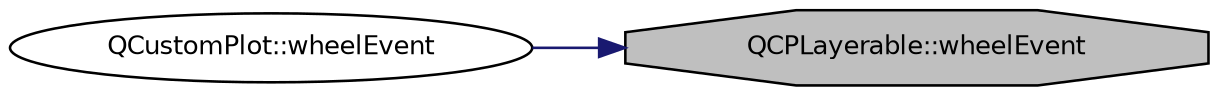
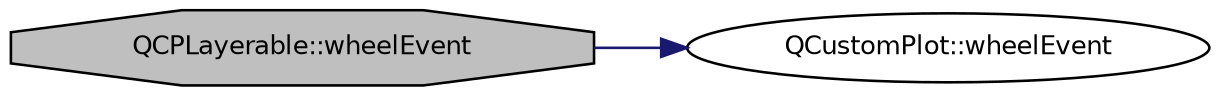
  digraph {
    rankdir=RL
    node [color=black fontname=Helvetica fontsize=10 style=filled]
    n1 [fillcolor=grey75 fontcolor=black height=0.2 label="QCPLayerable::wheelEvent" shape=octagon width=0.4]
    n2 [fillcolor=white height=0.2 label="QCustomPlot::wheelEvent" shape=ellipse width=0.4]
-   n1 -> n2 [color=midnightblue dir=back fontname=Helvetica fontsize=10 labelfontname=Helvetica labelfontsize=10 style=solid]
+   n2 -> n1 [color=midnightblue dir=back fontname=Helvetica fontsize=10 labelfontname=Helvetica labelfontsize=10 style=solid]
  }
